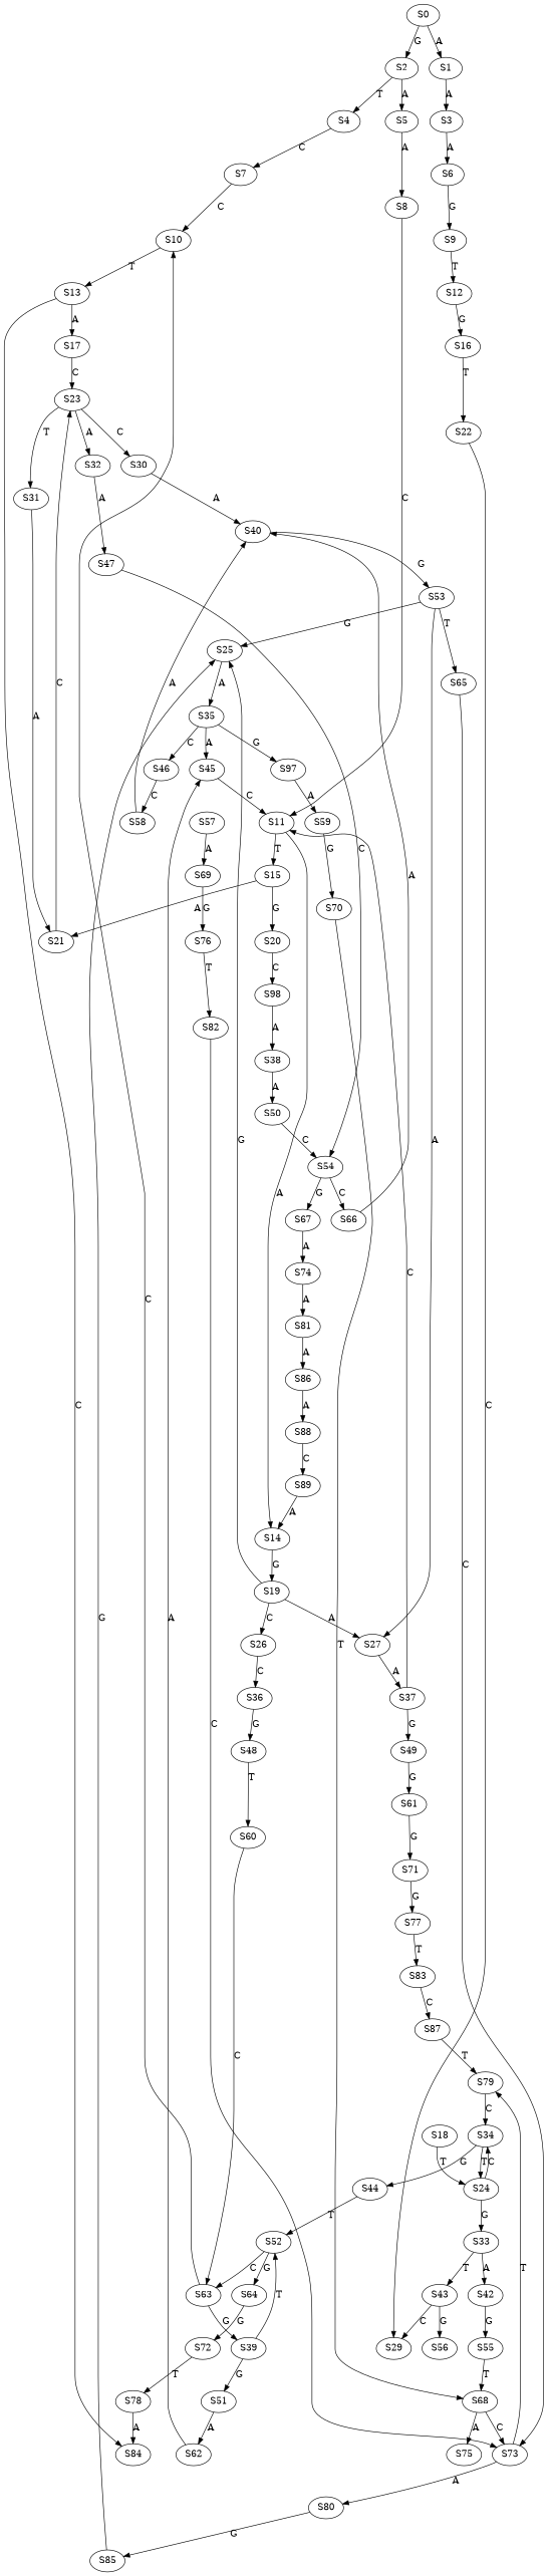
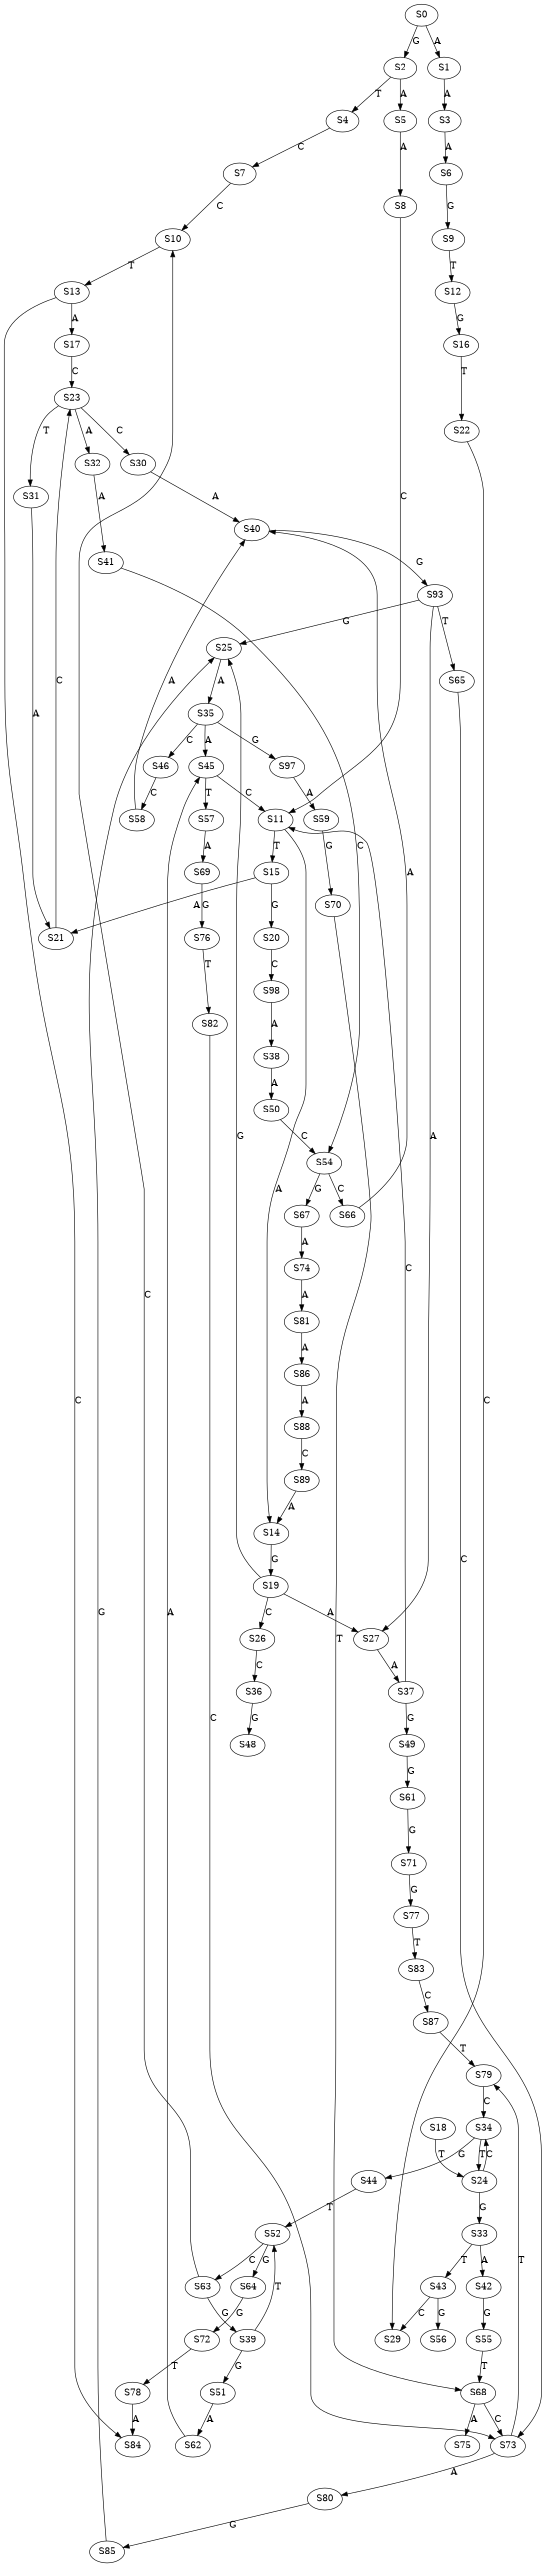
  strict digraph {
    S0
    S1
    S2
    S3
    S4
    S5
    S6
    S7
    S8
    S9
    S10
    S11
    S12
    S13
    S14
    S15
    S16
    S17
    S84
    S19
    S20
    S21
    S22
    S23
    S18
    S24
    S25
    S26
    S27
    n30 [label=S98]
    S29
    S30
    S31
    S32
    S33
    S34
    S35
    S36
    S37
    S38
    S40
-   S41 [label=S47]
+   S41
    S42
    S43
    S44
    S45
    S46
    n48 [label=S97]
    S48
    S49
    S50
    S39
    S51
    S52
-   S53
+   S53 [label=S93]
    S54
    S55
    S56
    S57
    S58
    S59
-   S60
    S61
    S62
    S63
    S64
    S65
    S66
    S67
    S68
    S69
    S70
    S71
    S72
    S73
    S74
    S75
    S76
    S77
    S78
    S79
    S80
    S81
    S82
    S83
    S85
    S86
    S87
    S88
    S89
    S0 -> S1 [label=A]
    S0 -> S2 [label=G]
    S1 -> S3 [label=A]
    S2 -> S4 [label=T]
    S2 -> S5 [label=A]
    S3 -> S6 [label=A]
    S4 -> S7 [label=C]
    S5 -> S8 [label=A]
    S6 -> S9 [label=G]
    S7 -> S10 [label=C]
    S8 -> S11 [label=C]
    S9 -> S12 [label=T]
    S10 -> S13 [label=T]
    S11 -> S14 [label=A]
    S11 -> S15 [label=T]
    S12 -> S16 [label=G]
    S13 -> S17 [label=A]
    S13 -> S84 [label=C]
    S14 -> S19 [label=G]
    S15 -> S20 [label=G]
    S15 -> S21 [label=A]
    S16 -> S22 [label=T]
    S17 -> S23 [label=C]
    S19 -> S25 [label=G]
    S19 -> S26 [label=C]
    S19 -> S27 [label=A]
    S20 -> n30 [label=C]
    S21 -> S23 [label=C]
    S22 -> S29 [label=C]
    S23 -> S30 [label=C]
    S23 -> S31 [label=T]
    S23 -> S32 [label=A]
    S18 -> S24 [label=T]
    S24 -> S33 [label=G]
    S24 -> S34 [label=C]
    S25 -> S35 [label=A]
    S26 -> S36 [label=C]
    S27 -> S37 [label=A]
    n30 -> S38 [label=A]
    S30 -> S40 [label=A]
    S31 -> S21 [label=A]
    S32 -> S41 [label=A]
    S33 -> S42 [label=A]
    S33 -> S43 [label=T]
    S34 -> S24 [label=T]
    S34 -> S44 [label=G]
    S35 -> S45 [label=A]
    S35 -> S46 [label=C]
    S35 -> n48 [label=G]
    S36 -> S48 [label=G]
    S37 -> S11 [label=C]
    S37 -> S49 [label=G]
    S38 -> S50 [label=A]
    S40 -> S53 [label=G]
    S41 -> S54 [label=C]
    S42 -> S55 [label=G]
    S43 -> S29 [label=C]
    S43 -> S56 [label=G]
    S44 -> S52 [label=T]
    S45 -> S11 [label=C]
+   S45 -> S57 [label=T]
    S46 -> S58 [label=C]
    n48 -> S59 [label=A]
-   S48 -> S60 [label=T]
    S49 -> S61 [label=G]
    S50 -> S54 [label=C]
    S39 -> S51 [label=G]
    S39 -> S52 [label=T]
    S51 -> S62 [label=A]
    S52 -> S63 [label=C]
    S52 -> S64 [label=G]
    S53 -> S25 [label=G]
    S53 -> S27 [label=A]
    S53 -> S65 [label=T]
    S54 -> S66 [label=C]
    S54 -> S67 [label=G]
    S55 -> S68 [label=T]
    S57 -> S69 [label=A]
    S58 -> S40 [label=A]
    S59 -> S70 [label=G]
-   S60 -> S63 [label=C]
    S61 -> S71 [label=G]
    S62 -> S45 [label=A]
    S63 -> S10 [label=C]
    S63 -> S39 [label=G]
    S64 -> S72 [label=G]
    S65 -> S73 [label=C]
    S66 -> S40 [label=A]
    S67 -> S74 [label=A]
    S68 -> S73 [label=C]
    S68 -> S75 [label=A]
    S69 -> S76 [label=G]
    S70 -> S68 [label=T]
    S71 -> S77 [label=G]
    S72 -> S78 [label=T]
    S73 -> S79 [label=T]
    S73 -> S80 [label=A]
    S74 -> S81 [label=A]
    S76 -> S82 [label=T]
    S77 -> S83 [label=T]
    S78 -> S84 [label=A]
    S79 -> S34 [label=C]
    S80 -> S85 [label=G]
    S81 -> S86 [label=A]
    S82 -> S73 [label=C]
    S83 -> S87 [label=C]
    S85 -> S25 [label=G]
    S86 -> S88 [label=A]
    S87 -> S79 [label=T]
    S88 -> S89 [label=C]
    S89 -> S14 [label=A]
  }
